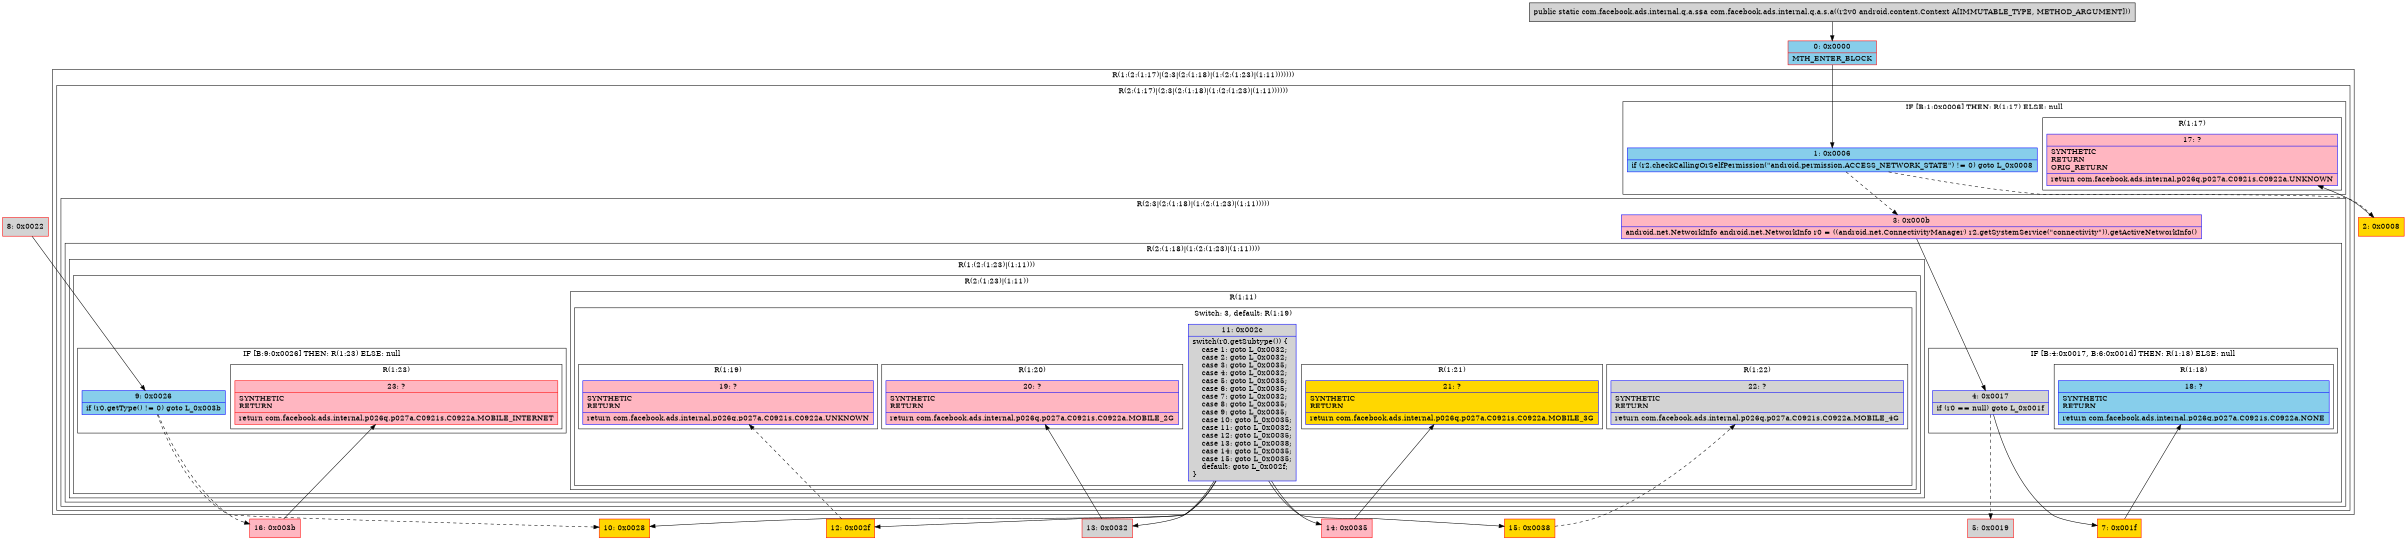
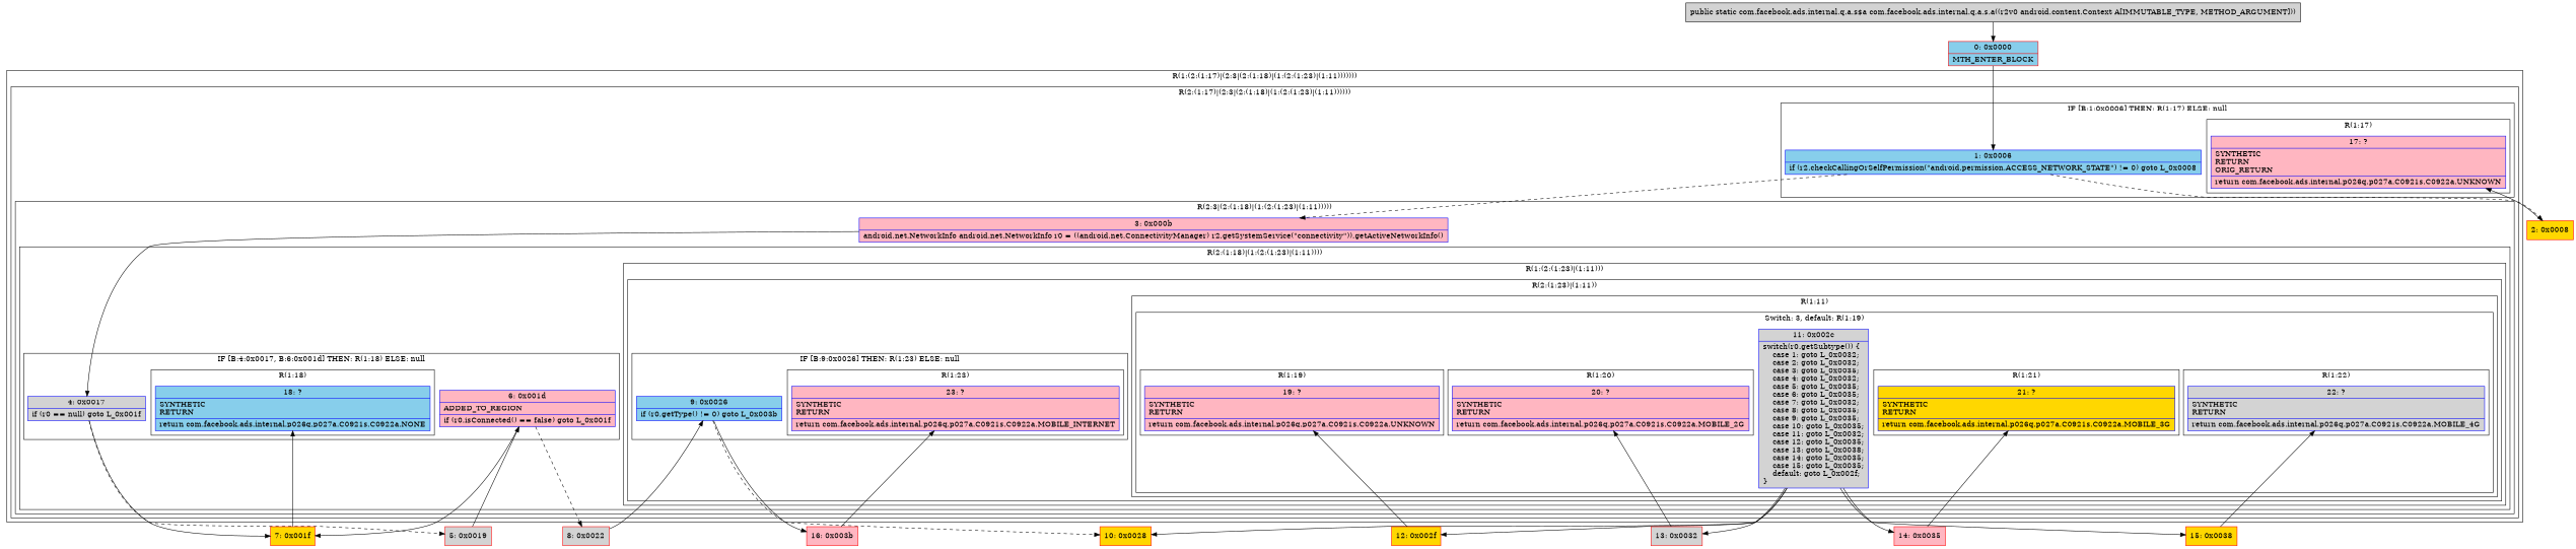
  digraph {
    node [color=blue fillcolor=lightpink shape=record style=filled]
    n1 [label="{17\:\ ?|SYNTHETIC\lRETURN\lORIG_RETURN\l|return com.facebook.ads.internal.p026q.p027a.C0921s.C0922a.UNKNOWN\l}"]
    n2 [fillcolor=skyblue label="{1\:\ 0x0006|if (r2.checkCallingOrSelfPermission(\"android.permission.ACCESS_NETWORK_STATE\") != 0) goto L_0x0008\l}"]
    n3 [fillcolor=skyblue label="{18\:\ ?|SYNTHETIC\lRETURN\l|return com.facebook.ads.internal.p026q.p027a.C0921s.C0922a.NONE\l}"]
    n4 [fillcolor=lightgrey label="{4\:\ 0x0017|if (r0 == null) goto L_0x001f\l}"]
-   n6 [color=red label="{23\:\ ?|SYNTHETIC\lRETURN\l|return com.facebook.ads.internal.p026q.p027a.C0921s.C0922a.MOBILE_INTERNET\l}"]
+   n5 [label="{6\:\ 0x001d|ADDED_TO_REGION\l|if (r0.isConnected() == false) goto L_0x001f\l}"]
+   n6 [label="{23\:\ ?|SYNTHETIC\lRETURN\l|return com.facebook.ads.internal.p026q.p027a.C0921s.C0922a.MOBILE_INTERNET\l}"]
    n7 [fillcolor=skyblue label="{9\:\ 0x0026|if (r0.getType() != 0) goto L_0x003b\l}"]
    n8 [label="{20\:\ ?|SYNTHETIC\lRETURN\l|return com.facebook.ads.internal.p026q.p027a.C0921s.C0922a.MOBILE_2G\l}"]
    n9 [fillcolor=gold label="{21\:\ ?|SYNTHETIC\lRETURN\l|return com.facebook.ads.internal.p026q.p027a.C0921s.C0922a.MOBILE_3G\l}"]
    n10 [fillcolor=lightgrey label="{22\:\ ?|SYNTHETIC\lRETURN\l|return com.facebook.ads.internal.p026q.p027a.C0921s.C0922a.MOBILE_4G\l}"]
    n11 [label="{19\:\ ?|SYNTHETIC\lRETURN\l|return com.facebook.ads.internal.p026q.p027a.C0921s.C0922a.UNKNOWN\l}"]
    n12 [fillcolor=lightgrey label="{11\:\ 0x002c|switch(r0.getSubtype()) \{\l    case 1: goto L_0x0032;\l    case 2: goto L_0x0032;\l    case 3: goto L_0x0035;\l    case 4: goto L_0x0032;\l    case 5: goto L_0x0035;\l    case 6: goto L_0x0035;\l    case 7: goto L_0x0032;\l    case 8: goto L_0x0035;\l    case 9: goto L_0x0035;\l    case 10: goto L_0x0035;\l    case 11: goto L_0x0032;\l    case 12: goto L_0x0035;\l    case 13: goto L_0x0038;\l    case 14: goto L_0x0035;\l    case 15: goto L_0x0035;\l    default: goto L_0x002f;\l\}\l}"]
    n13 [label="{3\:\ 0x000b|android.net.NetworkInfo android.net.NetworkInfo r0 = ((android.net.ConnectivityManager) r2.getSystemService(\"connectivity\")).getActiveNetworkInfo()\l}"]
    n14 [color=red fillcolor=gold label="{2\:\ 0x0008}"]
    n15 [color=red fillcolor=lightgrey label="{5\:\ 0x0019}"]
    n16 [color=red fillcolor=gold label="{7\:\ 0x001f}"]
    n17 [color=red fillcolor=lightgrey label="{8\:\ 0x0022}"]
    n18 [color=red fillcolor=gold label="{10\:\ 0x0028}"]
    n19 [color=red label="{16\:\ 0x003b}"]
    n20 [color=red fillcolor=gold label="{12\:\ 0x002f}"]
    n21 [color=red fillcolor=lightgrey label="{13\:\ 0x0032}"]
    n22 [color=red label="{14\:\ 0x0035}"]
    n23 [color=red fillcolor=gold label="{15\:\ 0x0038}"]
    n24 [color=red fillcolor=skyblue label="{0\:\ 0x0000|MTH_ENTER_BLOCK\l}"]
    n25 [fillcolor=lightgrey label="{public static com.facebook.ads.internal.q.a.s$a com.facebook.ads.internal.q.a.s.a((r2v0 android.content.Context A[IMMUTABLE_TYPE, METHOD_ARGUMENT])) }" color=""]
    subgraph cluster_1 {
      label="R(1:(2:(1:17)|(2:3|(2:(1:18)|(1:(2:(1:23)|(1:11)))))))"
      subgraph cluster_2 {
        label="R(2:(1:17)|(2:3|(2:(1:18)|(1:(2:(1:23)|(1:11))))))"
        subgraph cluster_3 {
          label="IF [B:1:0x0006] THEN: R(1:17) ELSE: null"
          n2
          subgraph cluster_4 {
            label="R(1:17)"
            n1
          }
        }
        subgraph cluster_5 {
          label="R(2:3|(2:(1:18)|(1:(2:(1:23)|(1:11)))))"
          n13
          subgraph cluster_6 {
            label="R(2:(1:18)|(1:(2:(1:23)|(1:11))))"
            subgraph cluster_7 {
              label="IF [B:4:0x0017, B:6:0x001d] THEN: R(1:18) ELSE: null"
              n4
+             n5
              subgraph cluster_8 {
                label="R(1:18)"
                n3
              }
            }
            subgraph cluster_9 {
              label="R(1:(2:(1:23)|(1:11)))"
              subgraph cluster_10 {
                label="R(2:(1:23)|(1:11))"
                subgraph cluster_11 {
                  label="IF [B:9:0x0026] THEN: R(1:23) ELSE: null"
                  n7
                  subgraph cluster_12 {
                    label="R(1:23)"
                    n6
                  }
                }
                subgraph cluster_13 {
                  label="R(1:11)"
                  subgraph cluster_14 {
                    label="Switch: 3, default: R(1:19)"
                    n12
                    subgraph cluster_15 {
                      label="R(1:20)"
                      n8
                    }
                    subgraph cluster_16 {
                      label="R(1:21)"
                      n9
                    }
                    subgraph cluster_17 {
                      label="R(1:22)"
                      n10
                    }
                    subgraph cluster_18 {
                      label="R(1:19)"
                      n11
                    }
                  }
                }
              }
            }
          }
        }
      }
    }
    n2 -> n13 [style=dashed]
    n2 -> n14 [style=dashed]
    n4 -> n15 [style=dashed]
    n4 -> n16
+   n5 -> n16
+   n5 -> n17 [style=dashed]
    n7 -> n18 [style=dashed]
-   n7 -> n19 [style=dashed]
+   n7 -> n19
    n12 -> n18
    n12 -> n20
    n12 -> n21
    n12 -> n22
    n12 -> n23
    n13 -> n4
    n14 -> n1
+   n15 -> n5
    n16 -> n3
    n17 -> n7
    n19 -> n6
-   n20 -> n11 [style=dashed]
+   n20 -> n11
    n21 -> n8
    n22 -> n9
-   n23 -> n10 [style=dashed]
+   n23 -> n10
    n24 -> n2
    n25 -> n24
  }
